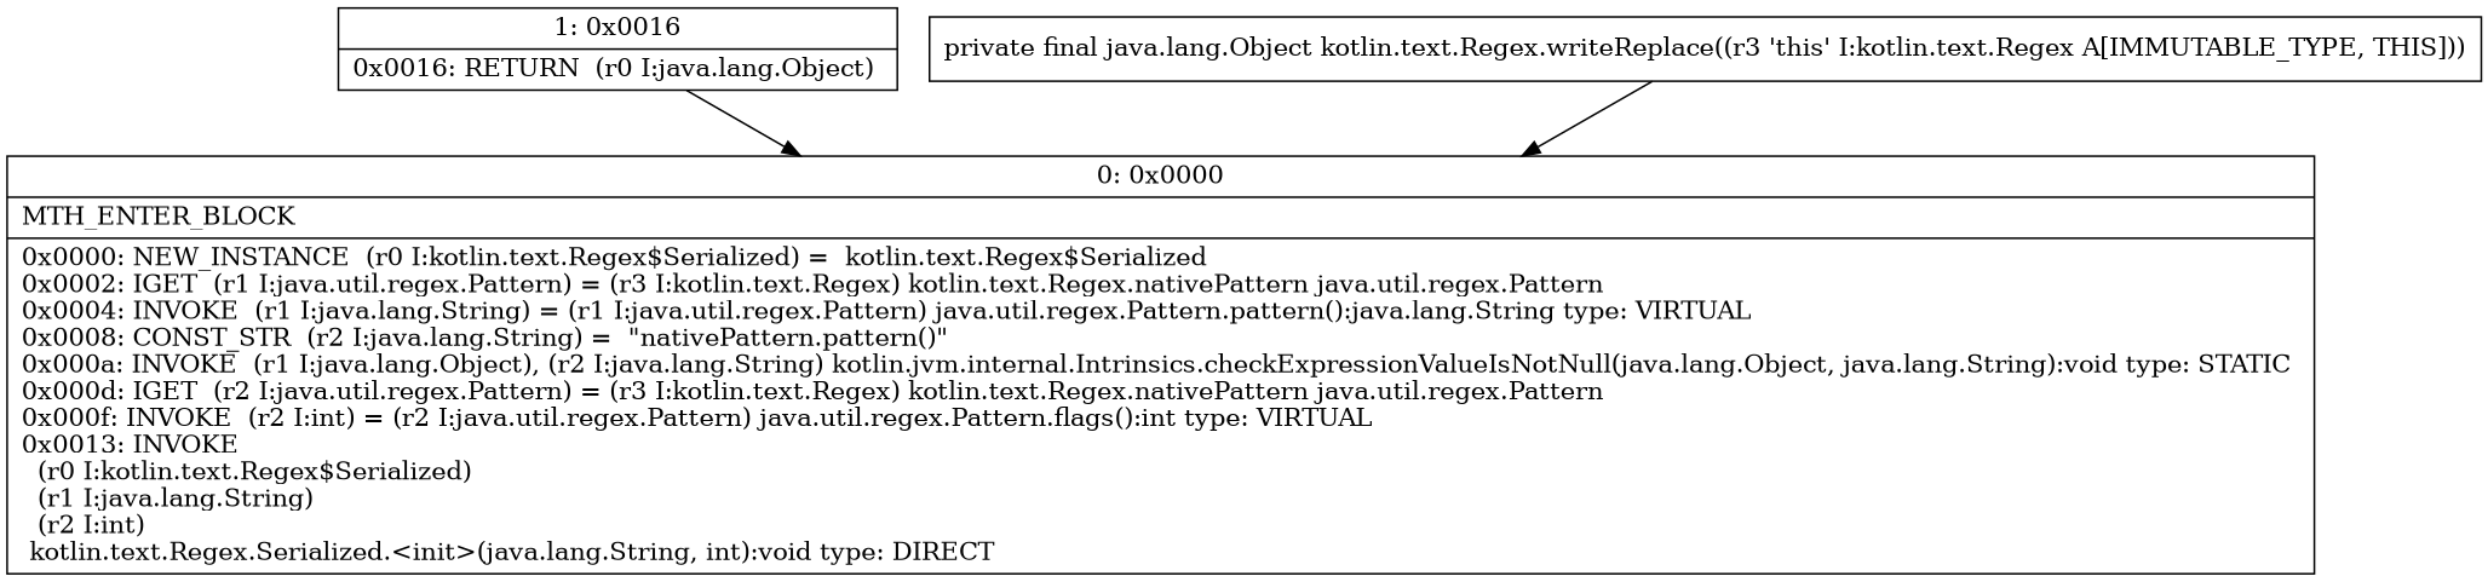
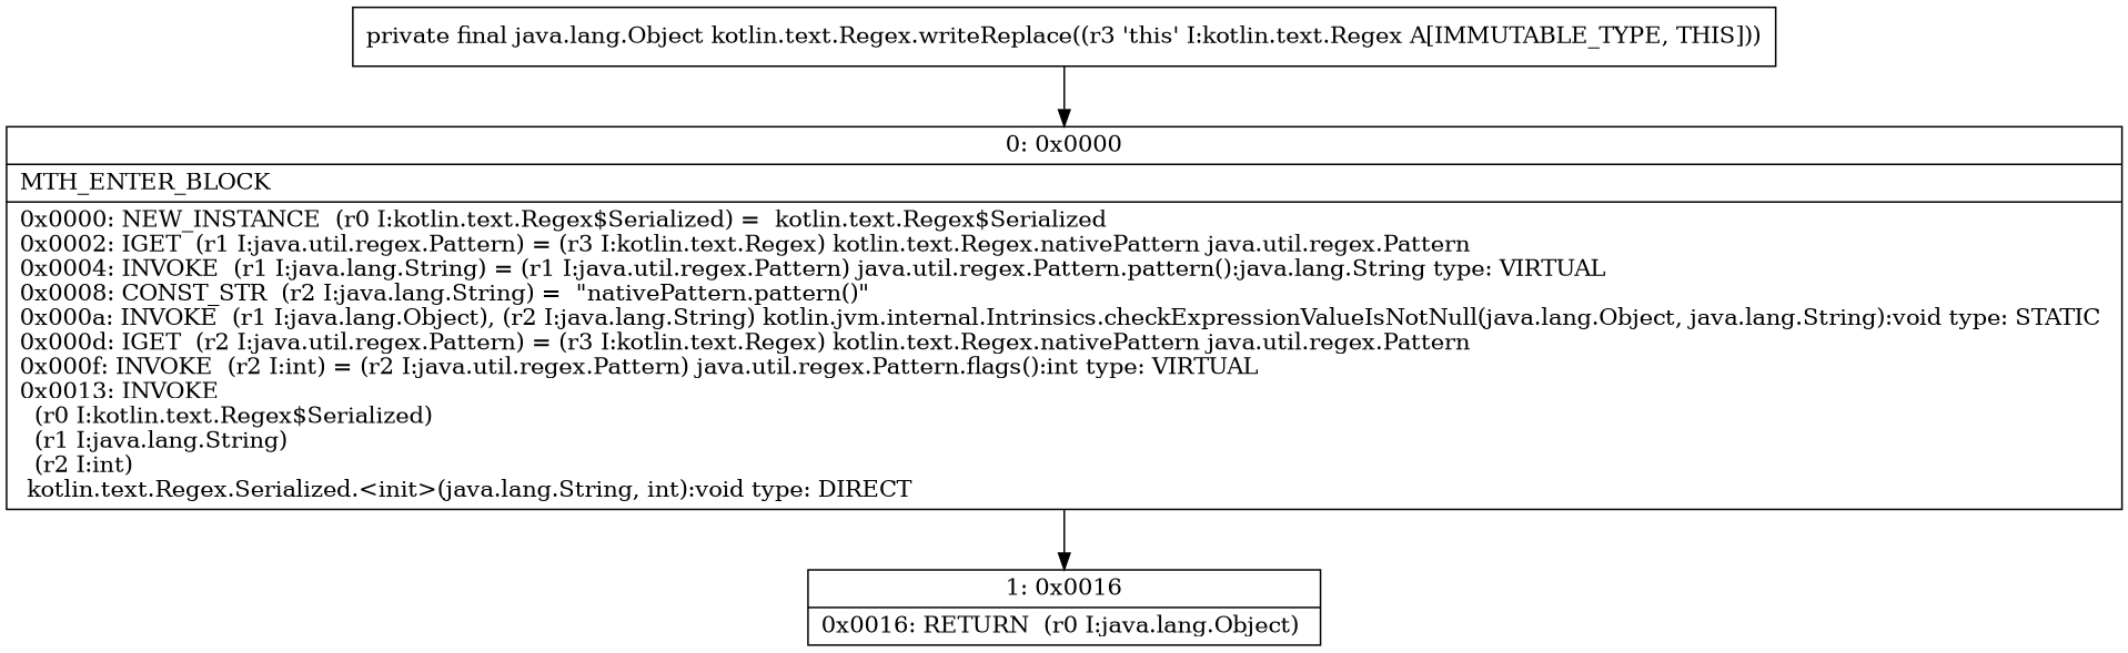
  digraph {
    node [shape=record]
    n1 [label="{0\:\ 0x0000|MTH_ENTER_BLOCK\l|0x0000: NEW_INSTANCE  (r0 I:kotlin.text.Regex$Serialized) =  kotlin.text.Regex$Serialized \l0x0002: IGET  (r1 I:java.util.regex.Pattern) = (r3 I:kotlin.text.Regex) kotlin.text.Regex.nativePattern java.util.regex.Pattern \l0x0004: INVOKE  (r1 I:java.lang.String) = (r1 I:java.util.regex.Pattern) java.util.regex.Pattern.pattern():java.lang.String type: VIRTUAL \l0x0008: CONST_STR  (r2 I:java.lang.String) =  \"nativePattern.pattern()\" \l0x000a: INVOKE  (r1 I:java.lang.Object), (r2 I:java.lang.String) kotlin.jvm.internal.Intrinsics.checkExpressionValueIsNotNull(java.lang.Object, java.lang.String):void type: STATIC \l0x000d: IGET  (r2 I:java.util.regex.Pattern) = (r3 I:kotlin.text.Regex) kotlin.text.Regex.nativePattern java.util.regex.Pattern \l0x000f: INVOKE  (r2 I:int) = (r2 I:java.util.regex.Pattern) java.util.regex.Pattern.flags():int type: VIRTUAL \l0x0013: INVOKE  \l  (r0 I:kotlin.text.Regex$Serialized)\l  (r1 I:java.lang.String)\l  (r2 I:int)\l kotlin.text.Regex.Serialized.\<init\>(java.lang.String, int):void type: DIRECT \l}"]
    n2 [label="{1\:\ 0x0016|0x0016: RETURN  (r0 I:java.lang.Object) \l}"]
    n3 [label="{private final java.lang.Object kotlin.text.Regex.writeReplace((r3 'this' I:kotlin.text.Regex A[IMMUTABLE_TYPE, THIS])) }"]
-   n2 -> n1
+   n1 -> n2
    n3 -> n1
  }
